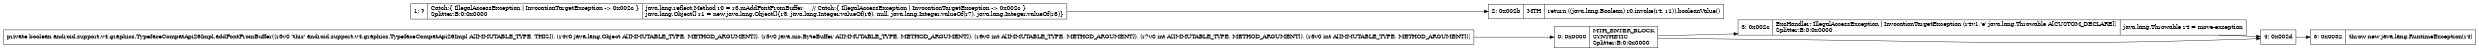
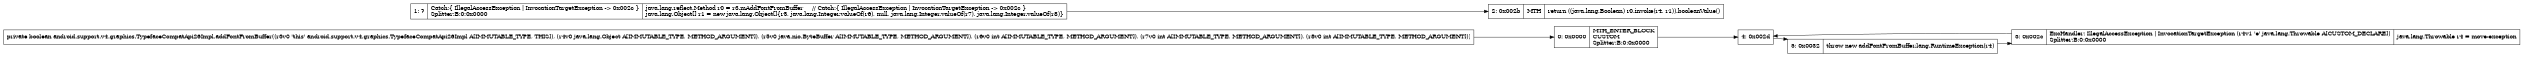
  digraph {
    rankdir=LR
    node [shape=record]
-   n1 [label="{0\:\ 0x0000|MTH_ENTER_BLOCK\lSYNTHETIC\lSplitter:B:0:0x0000\l}"]
+   n1 [label="{0\:\ 0x0000|MTH_ENTER_BLOCK\lCUSTOM\lSplitter:B:0:0x0000\l}"]
    n2 [label="{3\:\ 0x002c|ExcHandler: IllegalAccessException \| InvocationTargetException (r4v1 'e' java.lang.Throwable A[CUSTOM_DECLARE])\lSplitter:B:0:0x0000\l|java.lang.Throwable r4 = move\-exception\l}"]
    n3 [label="{4\:\ 0x002d}"]
    n4 [label="{1\:\ ?|Catch:\{ IllegalAccessException \| InvocationTargetException \-\> 0x002c \}\lSplitter:B:0:0x0000\l|java.lang.reflect.Method r0 = r3.mAddFontFromBuffer     \/\/ Catch:\{ IllegalAccessException \| InvocationTargetException \-\> 0x002c \}\ljava.lang.Object[] r1 = new java.lang.Object[]\{r5, java.lang.Integer.valueOf(r6), null, java.lang.Integer.valueOf(r7), java.lang.Integer.valueOf(r8)\}\l}"]
    n5 [label="{2\:\ 0x002b|MTH\l|return ((java.lang.Boolean) r0.invoke(r4, r1)).booleanValue()\l}"]
-   n6 [label="{5\:\ 0x0032|throw new java.lang.RuntimeException(r4)\l}"]
+   n6 [label="{5\:\ 0x0032|throw new addFontFromBuffer.lang.RuntimeException(r4)\l}"]
    n7 [label="{private boolean android.support.v4.graphics.TypefaceCompatApi26Impl.addFontFromBuffer((r3v0 'this' android.support.v4.graphics.TypefaceCompatApi26Impl A[IMMUTABLE_TYPE, THIS]), (r4v0 java.lang.Object A[IMMUTABLE_TYPE, METHOD_ARGUMENT]), (r5v0 java.nio.ByteBuffer A[IMMUTABLE_TYPE, METHOD_ARGUMENT]), (r6v0 int A[IMMUTABLE_TYPE, METHOD_ARGUMENT]), (r7v0 int A[IMMUTABLE_TYPE, METHOD_ARGUMENT]), (r8v0 int A[IMMUTABLE_TYPE, METHOD_ARGUMENT])) }"]
-   n1 -> n2
+   n6 -> n2
    n1 -> n3
    n2 -> n3
    n3 -> n6
    n4 -> n5
    n7 -> n1
  }
